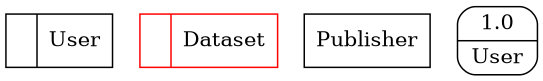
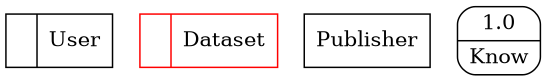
  digraph {
    node [shape=record]
    n1 [label="<f0>  |<f1> User "]
    n2 [color=red label="<f0>  |<f1> Dataset "]
    n3 [label=Publisher shape=box]
-   n4 [label="{<f0> 1.0|<f1> User }" shape=Mrecord]
+   n4 [label="{<f0> 1.0|<f1> Know }" shape=Mrecord]
  }
